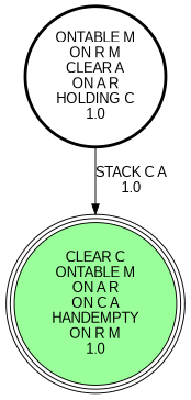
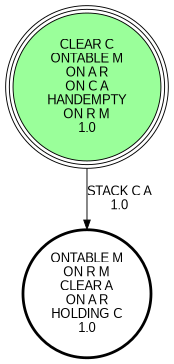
  digraph {
    fontname="Liberation Sans"
    node [shape=circle fontname="Liberation Sans"]
    "ONTABLE M\nON R M\nCLEAR A\nON A R\nHOLDING C\n1.0\n" [penwidth=3]
    "CLEAR C\nONTABLE M\nON A R\nON C A\nHANDEMPTY\nON R M\n1.0\n" [fillcolor=palegreen1 peripheries=3 style=filled]
-   "ONTABLE M\nON R M\nCLEAR A\nON A R\nHOLDING C\n1.0\n" -> "CLEAR C\nONTABLE M\nON A R\nON C A\nHANDEMPTY\nON R M\n1.0\n" [label="STACK C A\n1.0\n" fontname="Liberation Sans"]
+   "CLEAR C\nONTABLE M\nON A R\nON C A\nHANDEMPTY\nON R M\n1.0\n" -> "ONTABLE M\nON R M\nCLEAR A\nON A R\nHOLDING C\n1.0\n" [label="STACK C A\n1.0\n" fontname="Liberation Sans"]
  }
